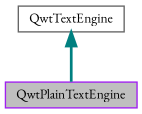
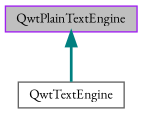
  digraph {
    fontname="EB Garamond"
    node [fontname="EB Garamond" fontsize=10 shape=record style=filled]
    n1 [color=purple fillcolor=grey75 fontcolor=black height=0.2 label=QwtPlainTextEngine width=0.4]
    n2 [color=gray40 fillcolor=white height=0.2 label=QwtTextEngine width=0.4]
-   n2 -> n1 [color=teal dir=back fontname="EB Garamond" fontsize=10 labelfontname=FreeSans labelfontsize=10 style=bold]
+   n1 -> n2 [color=teal dir=back fontname="EB Garamond" fontsize=10 labelfontname=FreeSans labelfontsize=10 style=bold]
  }
